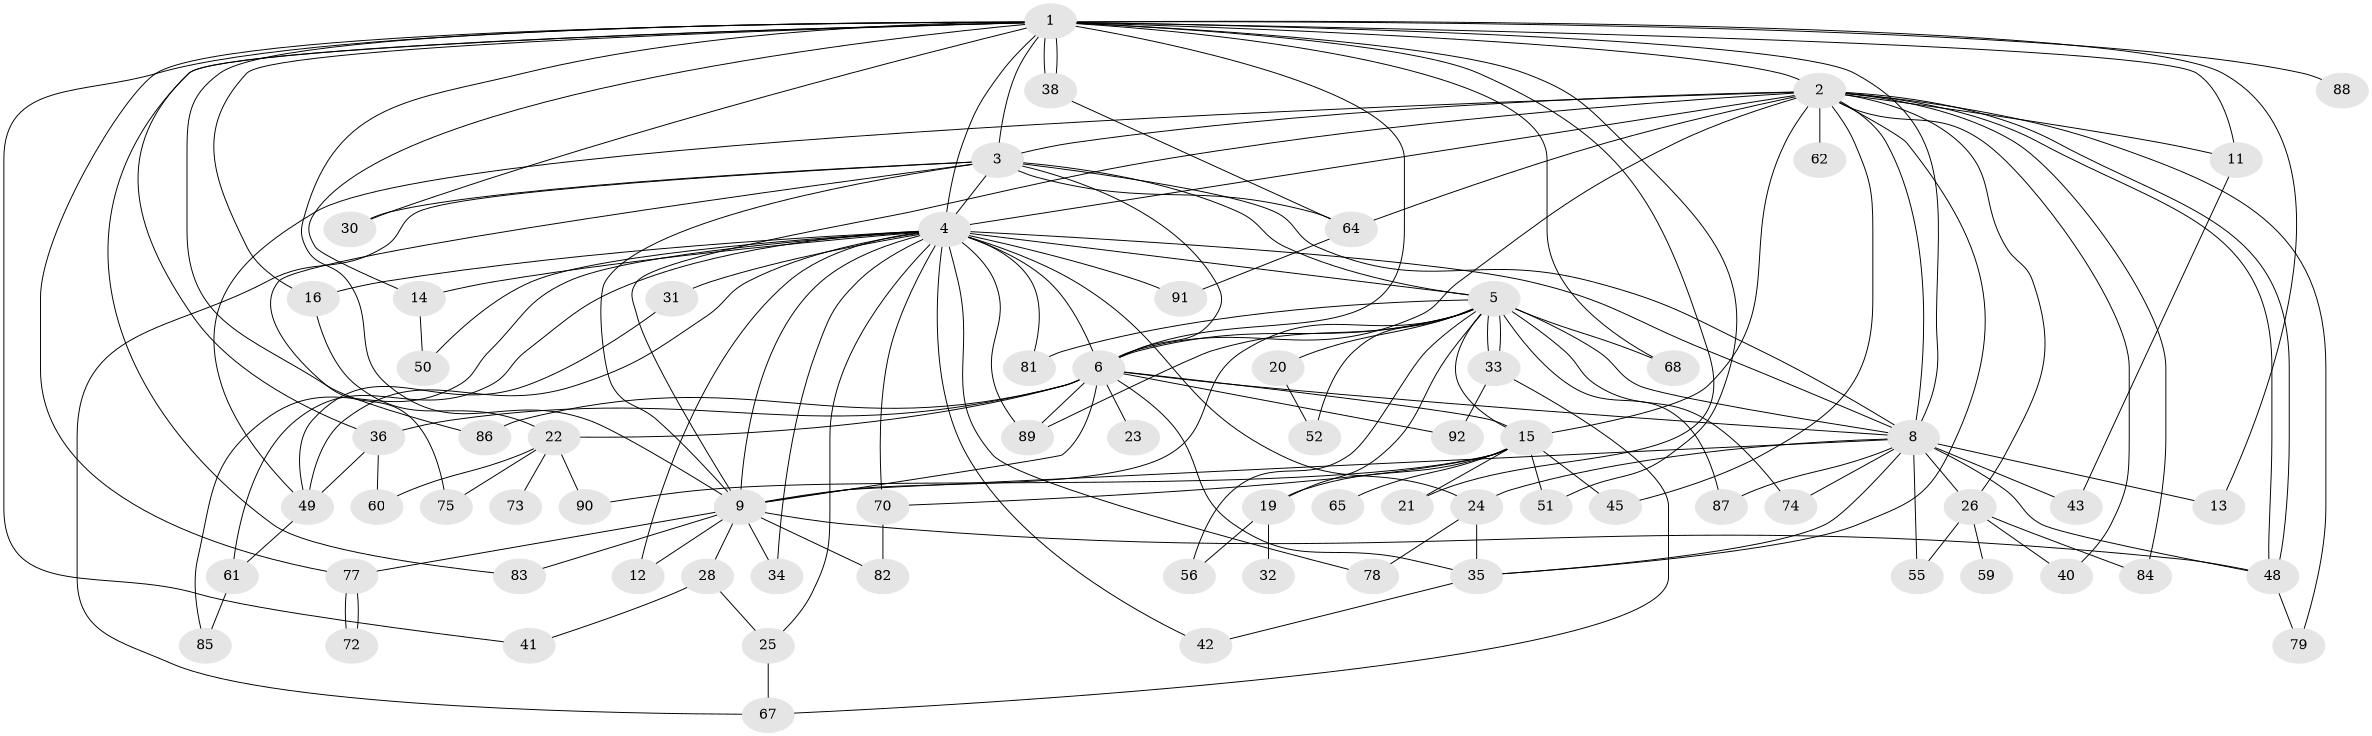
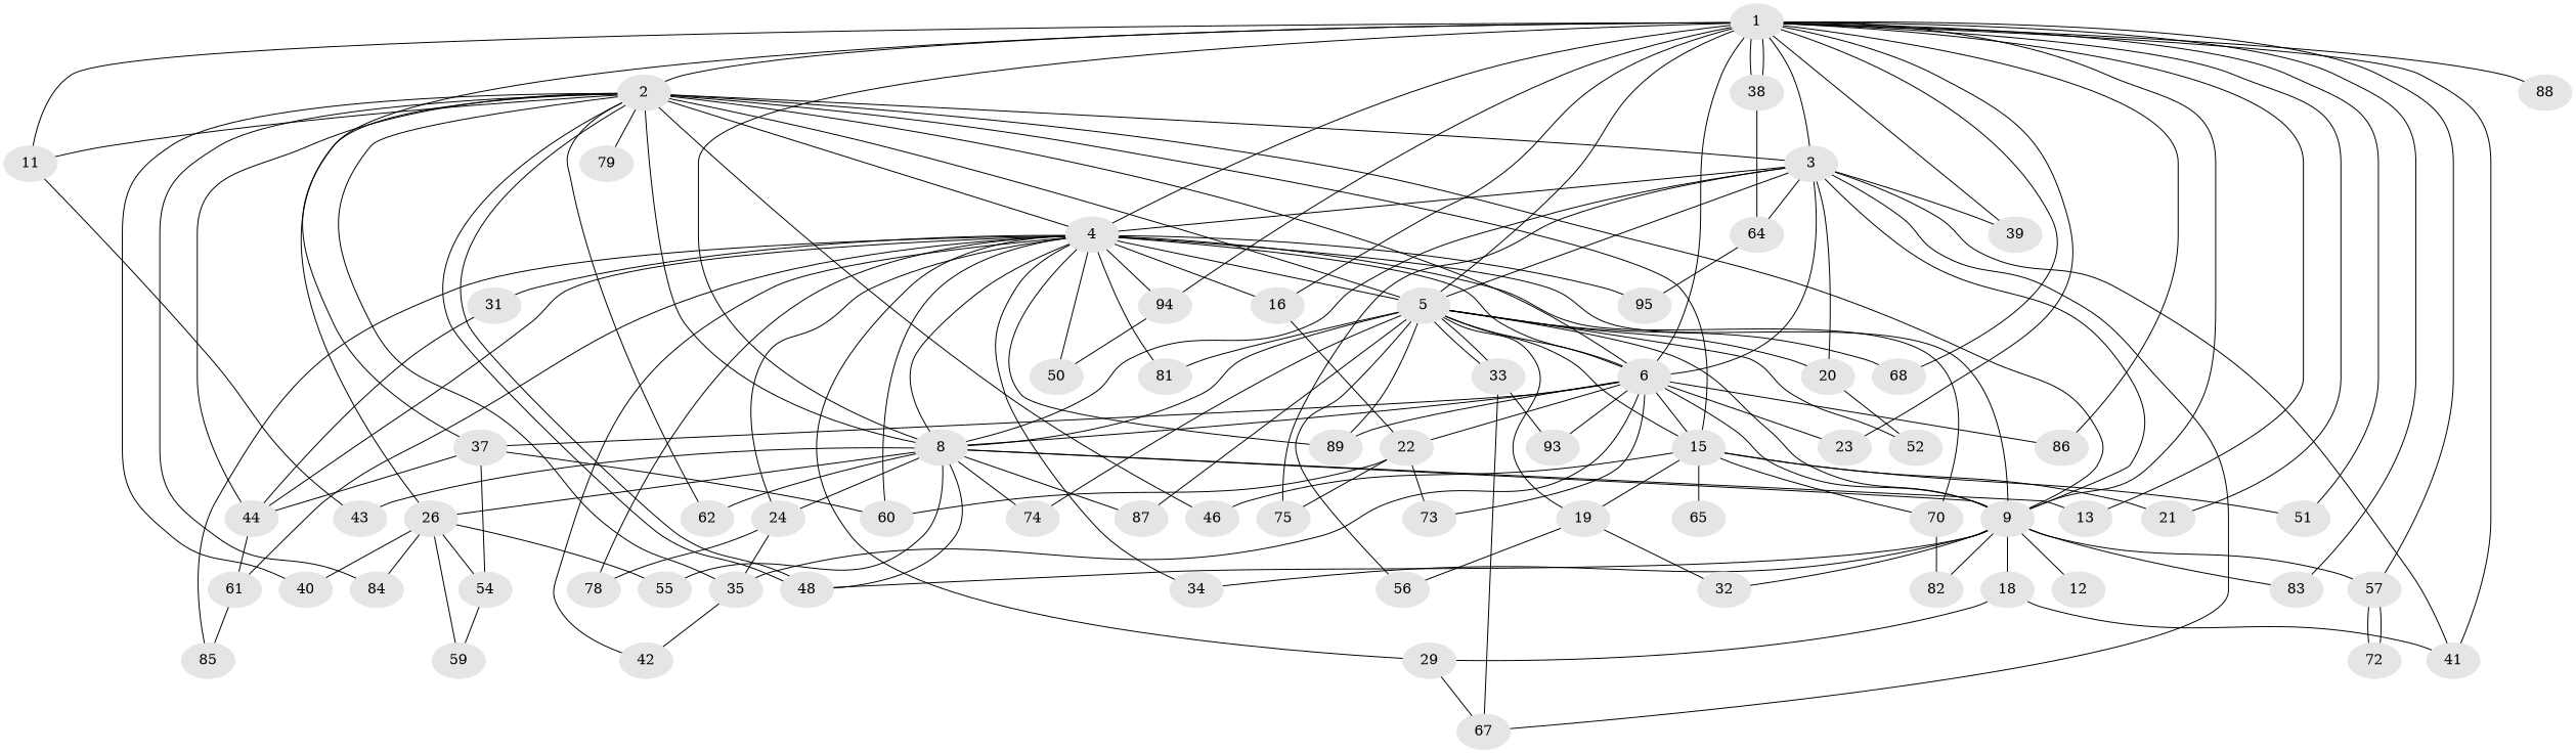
  graph {
    node [color=gray90 style=filled]
    1 [super="+25"]
    2 [super="+66"]
    3 [super="+71"]
    4 [super="+7"]
    5 [super="+17"]
    6 [super="+10"]
    8 [super="+27"]
    9 [super="+45"]
    11
    13
-   14
+   14 [label=94]
    16
    21
    23
-   30
-   37 [super="+93" label=36]
+   30 [label=39]
+   37 [super="+93"]
    38
    41 [super="+77"]
    51
-   57 [label=77]
+   57
    68 [super="+69"]
    83
    86
    88
    15 [super="+80"]
    26 [super="+39"]
    35 [super="+63"]
    40
-   44 [super="+47" label=49]
-   46 [label=45]
+   44 [super="+47"]
+   46
    48 [super="+53"]
    62
    79
    84
    20
    64
    67 [super="+78"]
    75
    12
    24
    n41 [label=78]
-   29 [label=25]
+   29
    31 [super="+36"]
    34
    42
    50
    61
    70 [super="+76"]
    81
    85
-   91
+   91 [label=95]
    89
    19
    33
    52
    56
    74
    87
    22 [super="+49"]
    73
-   92
+   92 [label=93]
    43
    55
-   18 [label=28]
+   18
    32
    82
+   54 [super="+58"]
    60
    72
    65
-   90
    59
    1 -- 2
    1 -- 3
    1 -- 4 [weight=2]
+   1 -- 5 [weight=2]
    1 -- 6 [weight=2]
    1 -- 8 [weight=2]
    1 -- 9
    1 -- 11
    1 -- 13
    1 -- 14
    1 -- 16
    1 -- 21
+   1 -- 23
    1 -- 30
    1 -- 37
    1 -- 38
    1 -- 38
    1 -- 41
    1 -- 51
    1 -- 57
    1 -- 68 [weight=2]
    1 -- 83
    1 -- 86
    1 -- 88
    2 -- 3
    2 -- 4 [weight=2]
-   2 -- 64
+   2 -- 5
    2 -- 6 [weight=2]
    2 -- 8
    2 -- 9 [weight=2]
    2 -- 11
    2 -- 15
    2 -- 26
    2 -- 35
    2 -- 40
    2 -- 44
    2 -- 46
    2 -- 48
    2 -- 48
    2 -- 62
    2 -- 79
    2 -- 84
    3 -- 4 [weight=2]
    3 -- 5
    3 -- 6 [weight=3]
    3 -- 8
    3 -- 9
    3 -- 30
+   3 -- 41
+   3 -- 20
    3 -- 64
    3 -- 67
    3 -- 75
    4 -- 5 [weight=2]
    4 -- 6 [weight=4]
    4 -- 8 [weight=2]
    4 -- 9 [weight=2]
    4 -- 14
    4 -- 16
    4 -- 44
-   4 -- 12
+   4 -- 60
    4 -- 24
    4 -- n41
    4 -- 29
    4 -- 31 [weight=3]
    4 -- 34
    4 -- 42
    4 -- 50
    4 -- 61
    4 -- 70 [weight=2]
    4 -- 81
    4 -- 85
    4 -- 91
    4 -- 89
    5 -- 6 [weight=2]
    5 -- 8 [weight=2]
    5 -- 9
    5 -- 68
    5 -- 15
    5 -- 20
    5 -- 81
    5 -- 89
    5 -- 19
    5 -- 33
    5 -- 33
    5 -- 52
    5 -- 56
    5 -- 74
    5 -- 87
    6 -- 8 [weight=2]
    6 -- 9 [weight=2]
    6 -- 23
    6 -- 37 [weight=2]
    6 -- 86
    6 -- 15
    6 -- 35
    6 -- 89
    6 -- 22 [weight=2]
+   6 -- 73
    6 -- 92
    8 -- 9
    8 -- 13
    8 -- 26 [weight=2]
    8 -- 48
-   8 -- 35
+   8 -- 62
    8 -- 24
    8 -- 74
    8 -- 87
    8 -- 43
    8 -- 55
    9 -- 57
    9 -- 83
    9 -- 48
    9 -- 12
    9 -- 34
    9 -- 18
+   9 -- 32
    9 -- 82
    11 -- 43
    14 -- 50
    16 -- 22
    37 -- 44
+   37 -- 54
    37 -- 60
    38 -- 64
    57 -- 72
    57 -- 72
    15 -- 21
    15 -- 51
    15 -- 46
    15 -- 70
    15 -- 19
    15 -- 65
-   15 -- 90
    26 -- 40
    26 -- 84
    26 -- 55
+   26 -- 54
    26 -- 59
    35 -- 42
    44 -- 61
-   48 -- 79
    20 -- 52
    64 -- 91
    24 -- 35
    24 -- n41
    29 -- 67
    31 -- 44
    61 -- 85
    70 -- 82
    19 -- 56
    19 -- 32
    33 -- 67
    33 -- 92
    22 -- 75
    22 -- 73
    22 -- 60
-   22 -- 90
    18 -- 41
    18 -- 29
+   54 -- 59
  }
